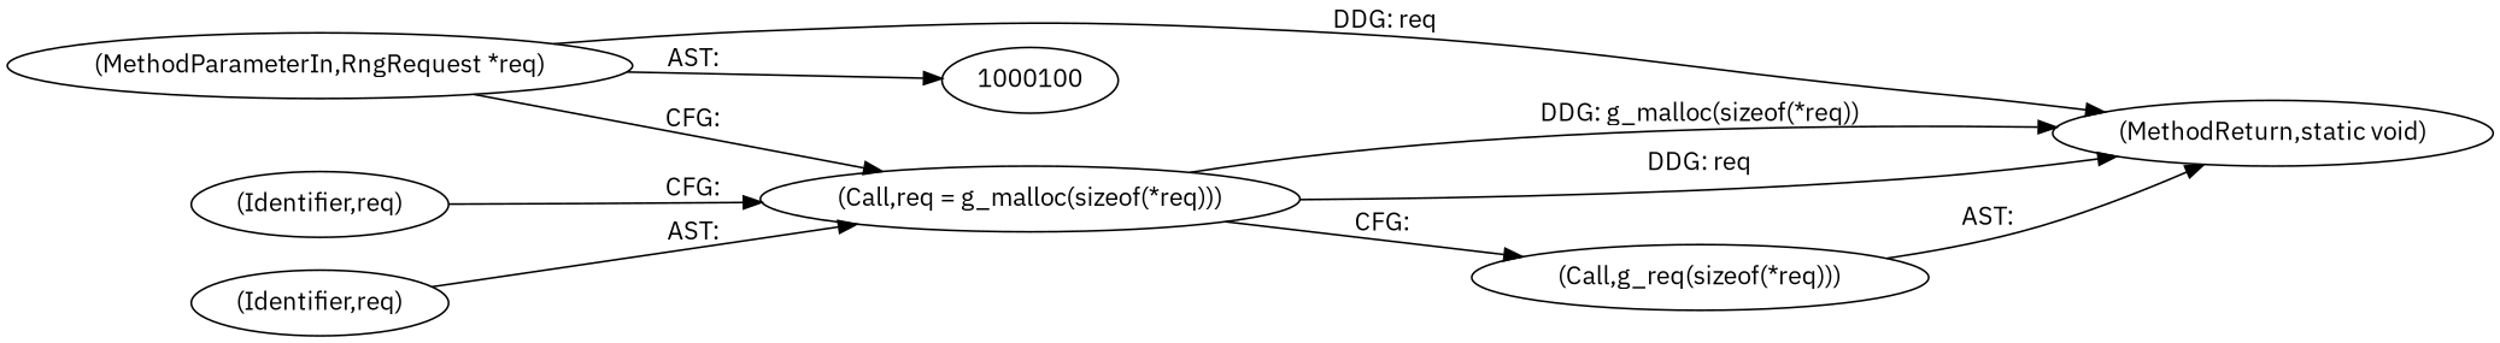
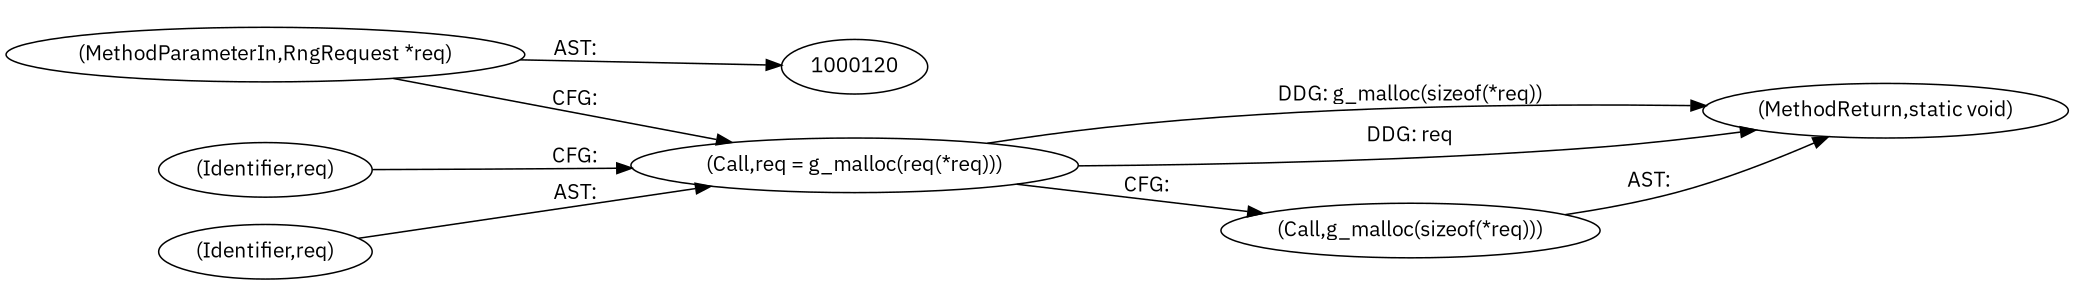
  digraph {
    fontname="IBM Plex Sans"
    rankdir=LR
    node [fontname="IBM Plex Sans"]
    edge [fontname="IBM Plex Sans"]
-   n1 [label="(Call,req = g_malloc(sizeof(*req)))"]
+   n1 [label="(Call,req = g_malloc(req(*req)))"]
    n2 [label="(MethodReturn,static void)"]
-   n3 [label="(Call,g_req(sizeof(*req)))"]
+   n3 [label="(Call,g_malloc(sizeof(*req)))"]
    n4 [label="(MethodParameterIn,RngRequest *req)"]
-   1000100
+   1000100 [label=1000120]
    n6 [label="(Identifier,req)"]
    n7 [label="(Identifier,req)"]
    n1 -> n2 [label="DDG: g_malloc(sizeof(*req))"]
    n1 -> n2 [label="DDG: req"]
    n1 -> n3 [label="CFG: "]
    n3 -> n2 [label="AST: "]
    n4 -> n1 [label="CFG: "]
-   n4 -> n2 [label="DDG: req"]
    n4 -> 1000100 [label="AST: "]
    n6 -> n1 [label="CFG: "]
    n7 -> n1 [label="AST: "]
  }
